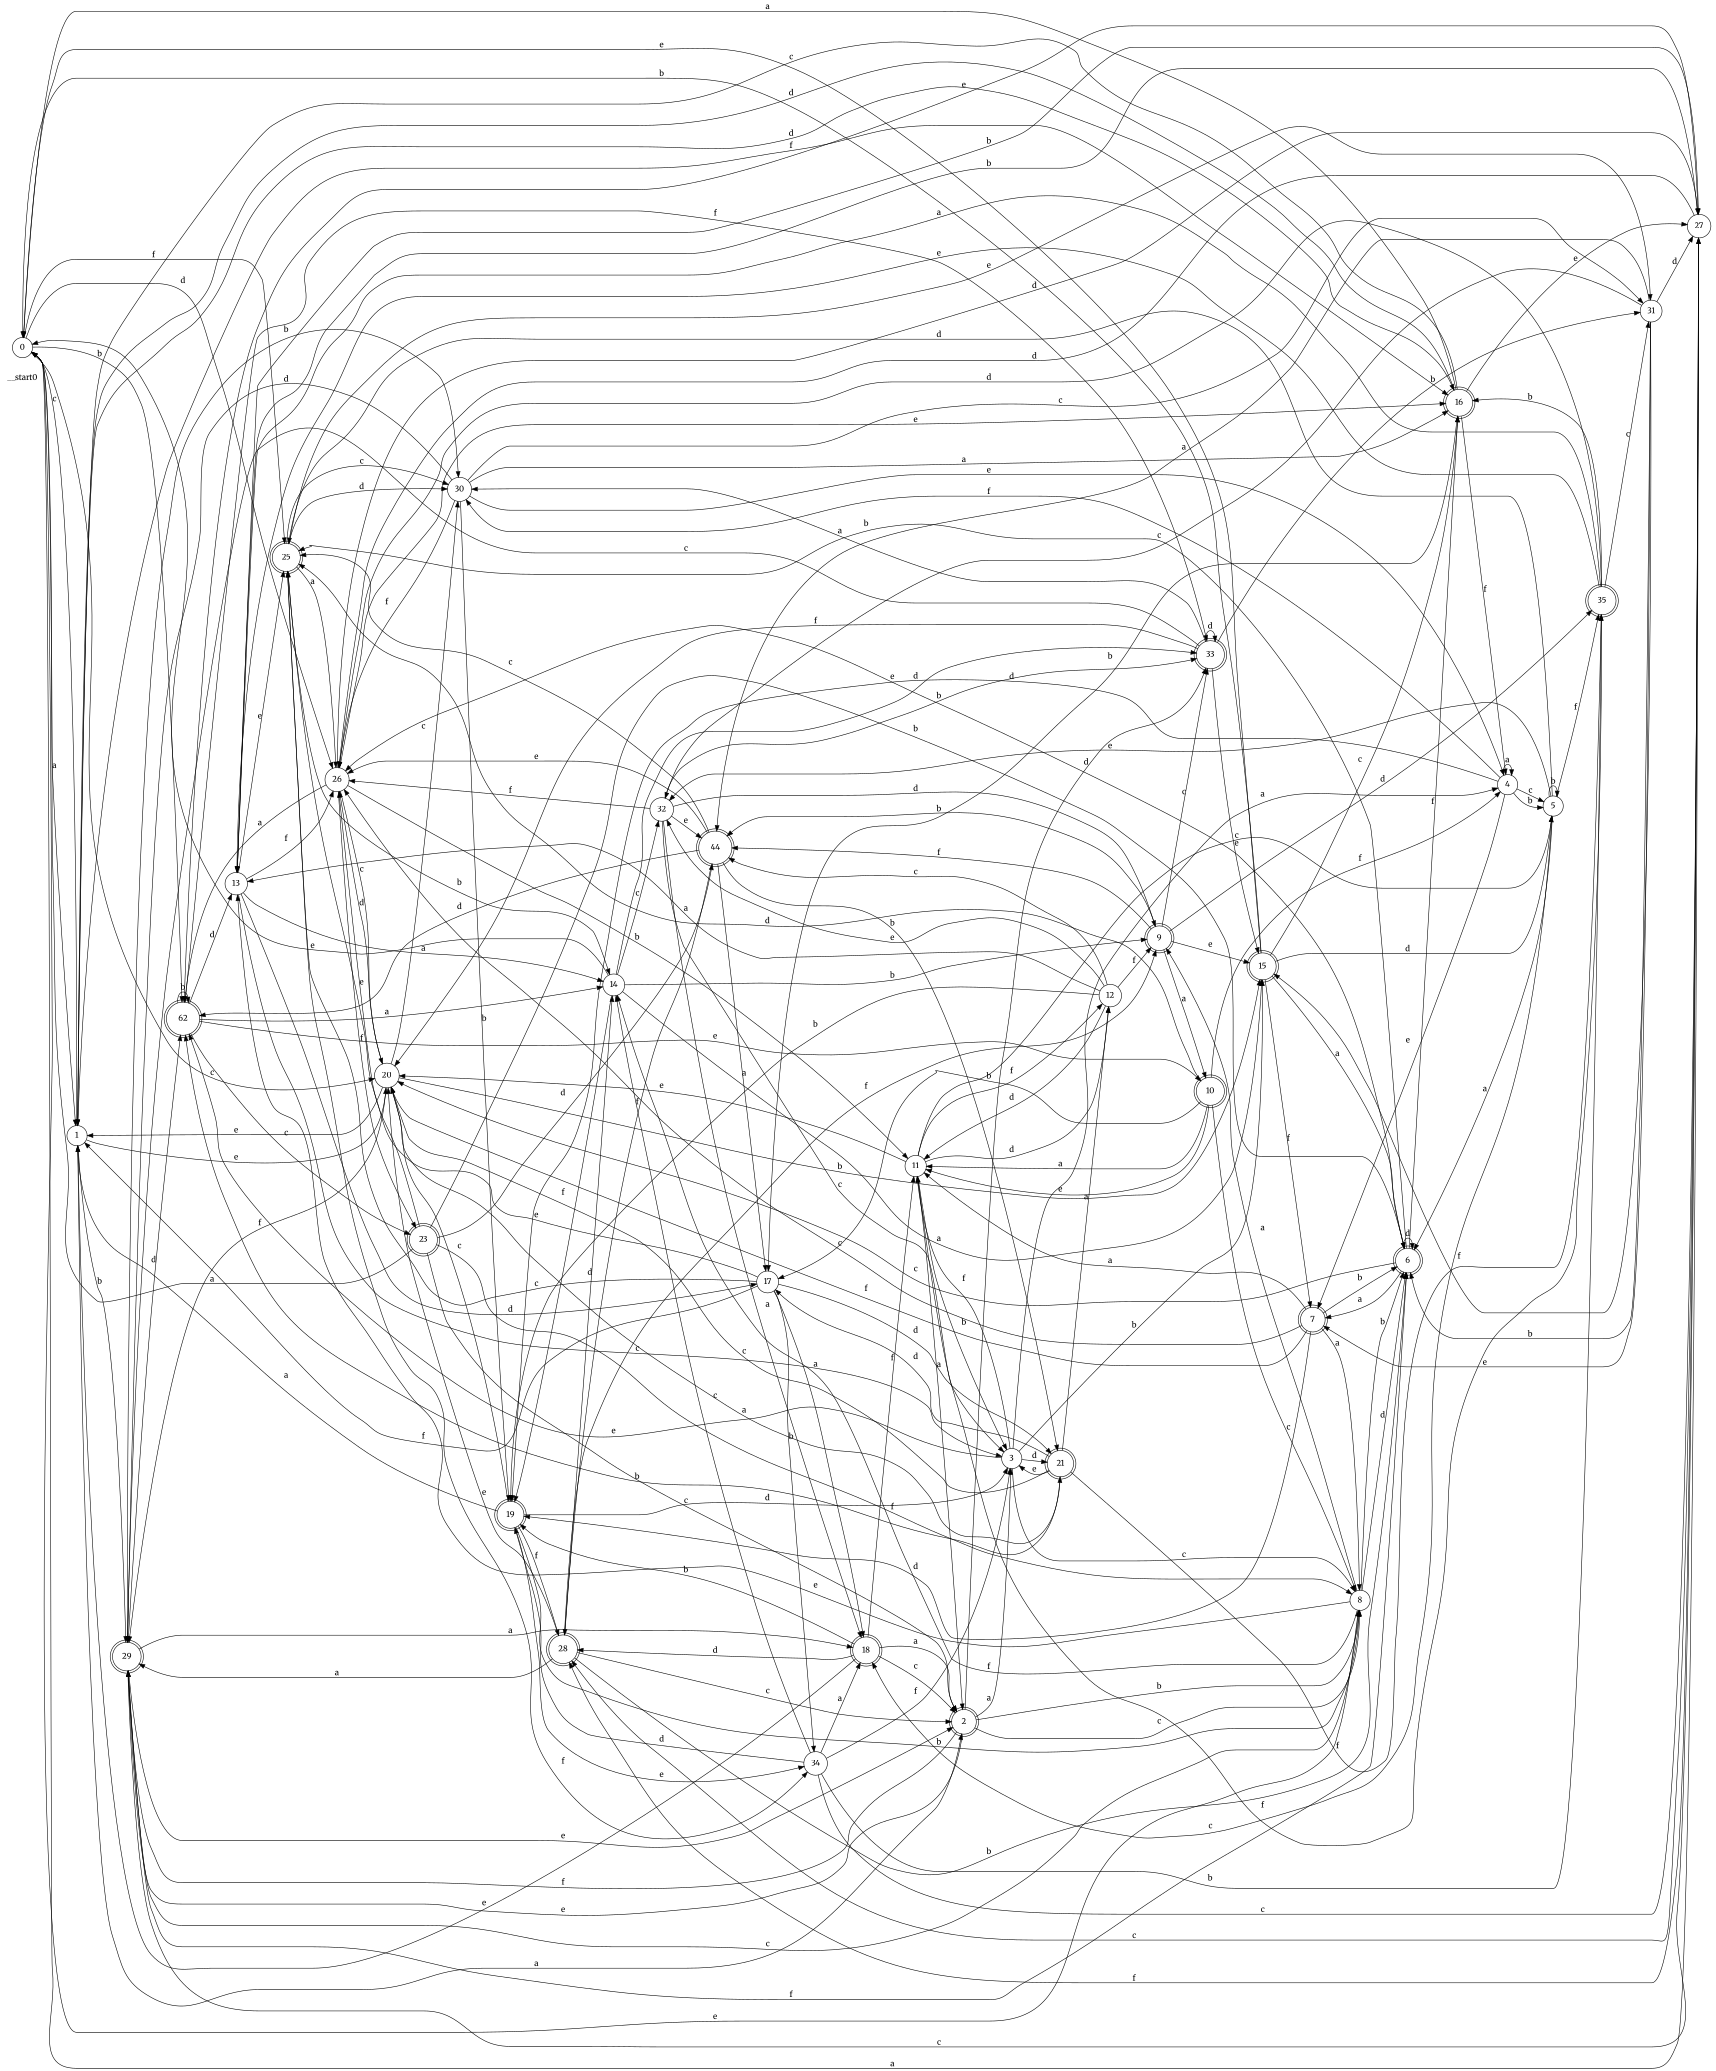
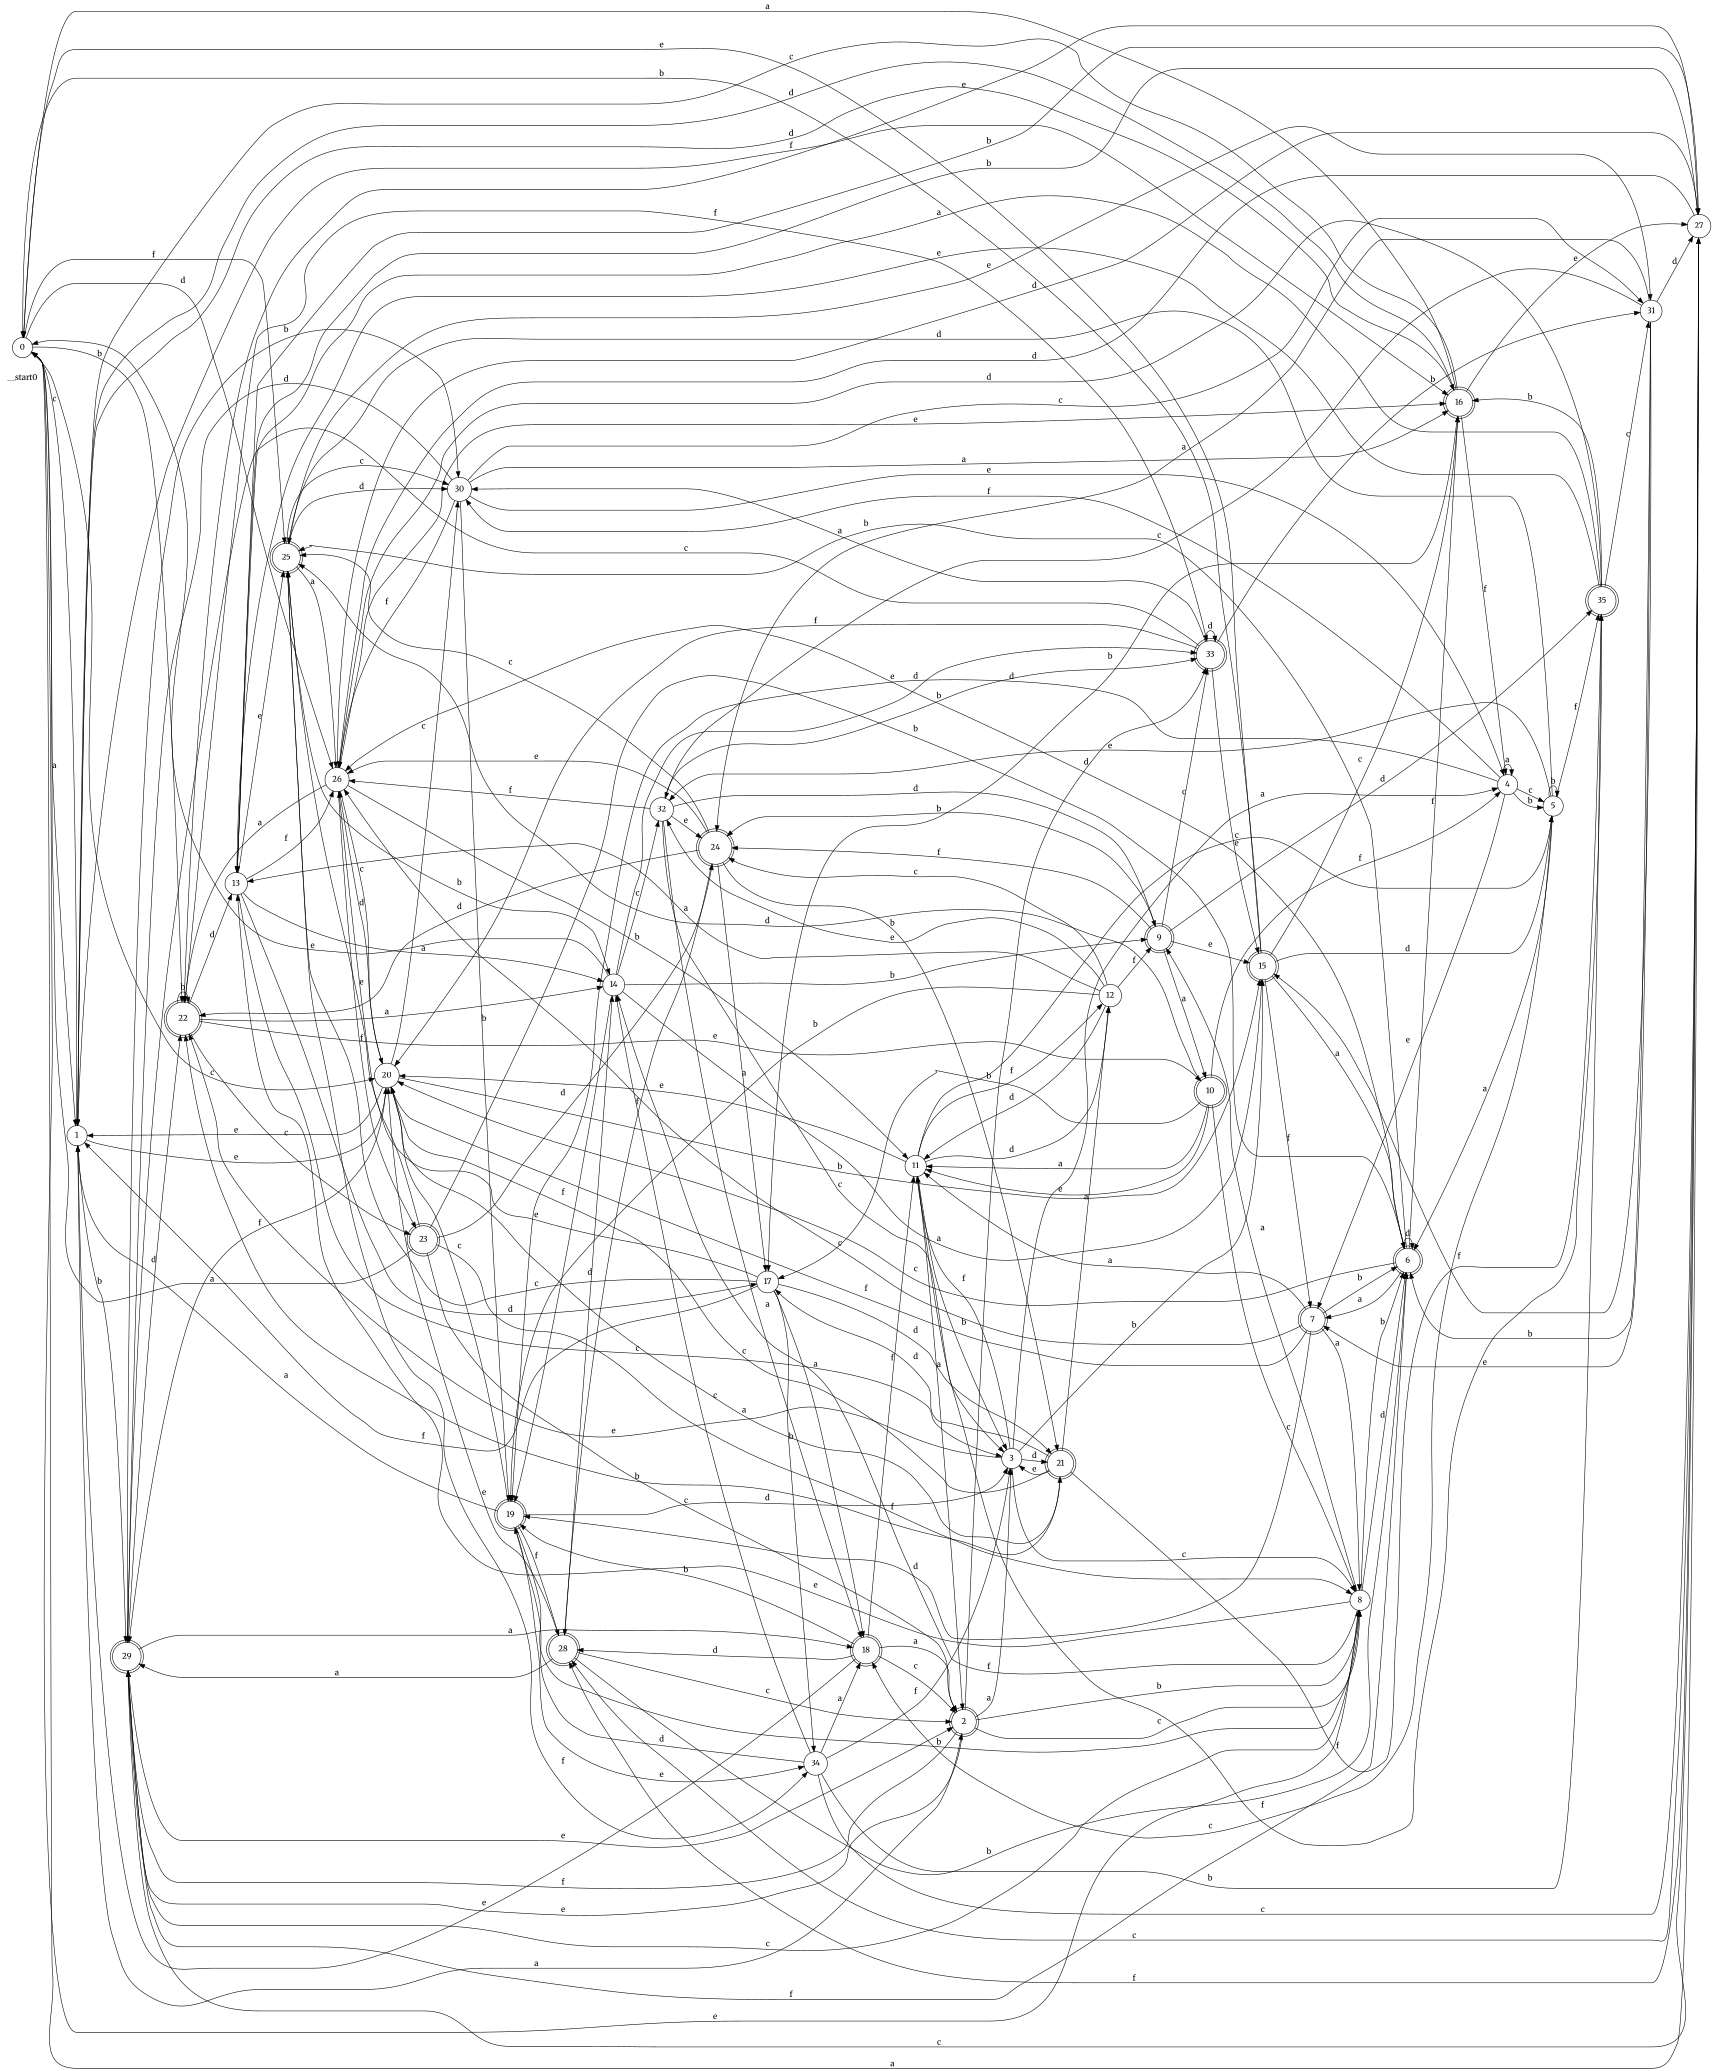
  digraph {
    fontname=Merriweather
    rankdir=LR
    node [fontname=Merriweather shape=circle color=black fillcolor=white style=filled]
    edge [fontname=Merriweather]
    __start0 [shape=none color="" fillcolor="" style=""]
    n2 [label=0]
    n3 [label=1]
    n4 [label=8]
    n5 [label=20]
-   n6 [label=62 shape=doublecircle style="rounded,filled"]
+   n6 [label=22 shape=doublecircle style="rounded,filled"]
    n7 [label=25 shape=doublecircle style="rounded,filled"]
    n8 [label=26]
    n9 [label=2 shape=doublecircle style="rounded,filled"]
    n10 [label=16 shape=doublecircle style="rounded,filled"]
    n11 [label=29 shape=doublecircle style="rounded,filled"]
    n12 [label=6 shape=doublecircle style="rounded,filled"]
    n13 [label=9 shape=doublecircle style="rounded,filled"]
    n14 [label=13]
    n15 [label=14]
    n16 [label=15 shape=doublecircle style="rounded,filled"]
    n17 [label=21 shape=doublecircle style="rounded,filled"]
    n18 [label=30]
    n19 [label=33 shape=doublecircle style="rounded,filled"]
    n20 [label=10 shape=doublecircle style="rounded,filled"]
    n21 [label=23 shape=doublecircle style="rounded,filled"]
    n22 [label=34]
    n23 [label=31]
    n24 [label=11]
    n25 [label=27]
    n26 [label=3]
    n27 [label=4]
    n28 [label=17]
    n29 [label=18 shape=doublecircle style="rounded,filled"]
    n30 [label=5]
    n31 [label=7 shape=doublecircle style="rounded,filled"]
    n32 [label=19 shape=doublecircle style="rounded,filled"]
    n33 [label=12]
    n34 [label=35 shape=doublecircle style="rounded,filled"]
    n35 [label=32]
    n36 [label=28 shape=doublecircle style="rounded,filled"]
-   n37 [label=44 shape=doublecircle style="rounded,filled"]
+   n37 [label=24 shape=doublecircle style="rounded,filled"]
    n2 -> n3 [label=a]
    n2 -> n4 [label=e]
    n2 -> n5 [label=c]
    n2 -> n6 [label=b]
    n2 -> n7 [label=f]
    n2 -> n8 [label=d]
    n3 -> n2 [label=c]
    n3 -> n5 [label=e]
    n3 -> n9 [label=a]
    n3 -> n10 [label=d]
    n3 -> n10 [label=f]
    n3 -> n11 [label=b]
    n4 -> n11 [label=c]
    n4 -> n12 [label=b]
    n4 -> n12 [label=d]
    n4 -> n13 [label=a]
    n4 -> n14 [label=e]
    n4 -> n15 [label=f]
    n5 -> n3 [label=e]
    n5 -> n8 [label=d]
    n5 -> n11 [label=f]
    n5 -> n16 [label=b]
    n5 -> n17 [label=a]
    n5 -> n18 [label=c]
    n6 -> n6 [label=b]
    n6 -> n14 [label=d]
    n6 -> n15 [label=a]
    n6 -> n19 [label=f]
    n6 -> n20 [label=e]
    n6 -> n21 [label=c]
    n7 -> n8 [label=a]
    n7 -> n15 [label=b]
    n7 -> n18 [label=c]
    n7 -> n18 [label=d]
    n7 -> n22 [label=f]
    n7 -> n23 [label=e]
    n8 -> n5 [label=c]
    n8 -> n6 [label=a]
    n8 -> n10 [label=e]
    n8 -> n21 [label=f]
    n8 -> n24 [label=b]
    n8 -> n25 [label=d]
    n9 -> n4 [label=b]
    n9 -> n4 [label=c]
    n9 -> n11 [label=e]
    n9 -> n11 [label=f]
    n9 -> n19 [label=d]
    n9 -> n26 [label=a]
    n10 -> n2 [label=a]
    n10 -> n3 [label=c]
    n10 -> n3 [label=d]
    n10 -> n25 [label=e]
    n10 -> n27 [label=f]
    n10 -> n28 [label=b]
    n11 -> n6 [label=d]
    n11 -> n9 [label=e]
    n11 -> n12 [label=f]
    n11 -> n18 [label=b]
    n11 -> n25 [label=c]
    n11 -> n29 [label=a]
    n12 -> n5 [label=c]
    n12 -> n7 [label=b]
    n12 -> n8 [label=e]
    n12 -> n10 [label=f]
    n12 -> n12 [label=d]
    n12 -> n31 [label=a]
    n13 -> n16 [label=e]
    n13 -> n19 [label=c]
    n13 -> n20 [label=a]
    n13 -> n34 [label=d]
    n13 -> n37 [label=b]
    n13 -> n37 [label=f]
    n14 -> n7 [label=e]
    n14 -> n8 [label=f]
    n14 -> n15 [label=a]
    n14 -> n25 [label=b]
    n14 -> n26 [label=c]
    n14 -> n28 [label=d]
    n15 -> n2 [label=e]
    n15 -> n13 [label=b]
    n15 -> n16 [label=a]
    n15 -> n19 [label=d]
    n15 -> n32 [label=f]
    n15 -> n35 [label=c]
    n16 -> n2 [label=b]
    n16 -> n2 [label=e]
    n16 -> n10 [label=c]
    n16 -> n12 [label=a]
    n16 -> n30 [label=d]
    n16 -> n31 [label=f]
    n17 -> n5 [label=c]
    n17 -> n6 [label=b]
    n17 -> n26 [label=e]
    n17 -> n28 [label=d]
    n17 -> n33 [label=a]
    n17 -> n34 [label=f]
    n18 -> n8 [label=f]
    n18 -> n10 [label=a]
    n18 -> n11 [label=d]
    n18 -> n23 [label=c]
    n18 -> n27 [label=e]
    n18 -> n32 [label=b]
    n19 -> n5 [label=f]
    n19 -> n11 [label=c]
    n19 -> n16 [label=e]
    n19 -> n18 [label=a]
    n19 -> n19 [label=d]
    n19 -> n23 [label=b]
    n20 -> n4 [label=c]
    n20 -> n7 [label=d]
    n20 -> n24 [label=a]
    n20 -> n24 [label=e]
    n20 -> n27 [label=f]
    n20 -> n28 [label=b]
    n21 -> n2 [label=a]
    n21 -> n4 [label=f]
    n21 -> n8 [label=e]
    n21 -> n9 [label=c]
    n21 -> n12 [label=b]
    n21 -> n37 [label=d]
    n22 -> n15 [label=c]
    n22 -> n25 [label=c]
    n22 -> n26 [label=f]
    n22 -> n29 [label=a]
    n22 -> n32 [label=d]
    n22 -> n34 [label=b]
    n23 -> n12 [label=b]
    n23 -> n16 [label=f]
    n23 -> n25 [label=d]
    n23 -> n31 [label=e]
    n23 -> n35 [label=c]
    n23 -> n37 [label=a]
    n24 -> n5 [label=e]
    n24 -> n9 [label=a]
    n24 -> n26 [label=b]
    n24 -> n30 [label=c]
    n24 -> n33 [label=d]
    n24 -> n33 [label=f]
    n25 -> n2 [label=a]
    n25 -> n6 [label=e]
    n25 -> n8 [label=d]
    n25 -> n14 [label=b]
    n25 -> n36 [label=c]
    n25 -> n36 [label=f]
    n26 -> n4 [label=c]
    n26 -> n6 [label=e]
    n26 -> n16 [label=b]
    n26 -> n17 [label=d]
    n26 -> n24 [label=f]
    n26 -> n27 [label=a]
    n27 -> n18 [label=f]
    n27 -> n27 [label=a]
    n27 -> n30 [label=b]
    n27 -> n30 [label=c]
    n27 -> n31 [label=e]
    n27 -> n32 [label=d]
    n28 -> n3 [label=f]
    n28 -> n7 [label=c]
    n28 -> n7 [label=e]
    n28 -> n17 [label=d]
    n28 -> n22 [label=b]
    n28 -> n29 [label=a]
    n29 -> n3 [label=e]
    n29 -> n9 [label=a]
    n29 -> n9 [label=c]
    n29 -> n24 [label=f]
    n29 -> n32 [label=b]
    n29 -> n36 [label=d]
    n30 -> n7 [label=d]
    n30 -> n12 [label=a]
    n30 -> n29 [label=c]
    n30 -> n30 [label=b]
    n30 -> n34 [label=f]
    n30 -> n35 [label=e]
    n31 -> n4 [label=a]
    n31 -> n5 [label=f]
    n31 -> n8 [label=c]
    n31 -> n12 [label=b]
    n31 -> n24 [label=a]
    n31 -> n32 [label=d]
    n32 -> n3 [label=a]
    n32 -> n4 [label=b]
    n32 -> n5 [label=c]
    n32 -> n22 [label=e]
    n32 -> n26 [label=d]
    n32 -> n36 [label=f]
    n33 -> n13 [label=f]
    n33 -> n14 [label=a]
    n33 -> n24 [label=d]
    n33 -> n32 [label=b]
    n33 -> n35 [label=e]
    n33 -> n37 [label=c]
    n34 -> n8 [label=d]
    n34 -> n10 [label=b]
    n34 -> n14 [label=a]
    n34 -> n14 [label=e]
    n34 -> n23 [label=c]
    n34 -> n24 [label=f]
    n35 -> n8 [label=f]
    n35 -> n13 [label=d]
    n35 -> n19 [label=b]
    n35 -> n26 [label=c]
    n35 -> n29 [label=a]
    n35 -> n37 [label=e]
    n36 -> n5 [label=e]
    n36 -> n9 [label=c]
    n36 -> n11 [label=a]
    n36 -> n12 [label=b]
-   n36 -> n13 [label=f]
    n36 -> n15 [label=d]
    n37 -> n6 [label=d]
    n37 -> n7 [label=c]
    n37 -> n8 [label=e]
    n37 -> n17 [label=b]
    n37 -> n28 [label=a]
    n37 -> n36 [label=f]
  }
